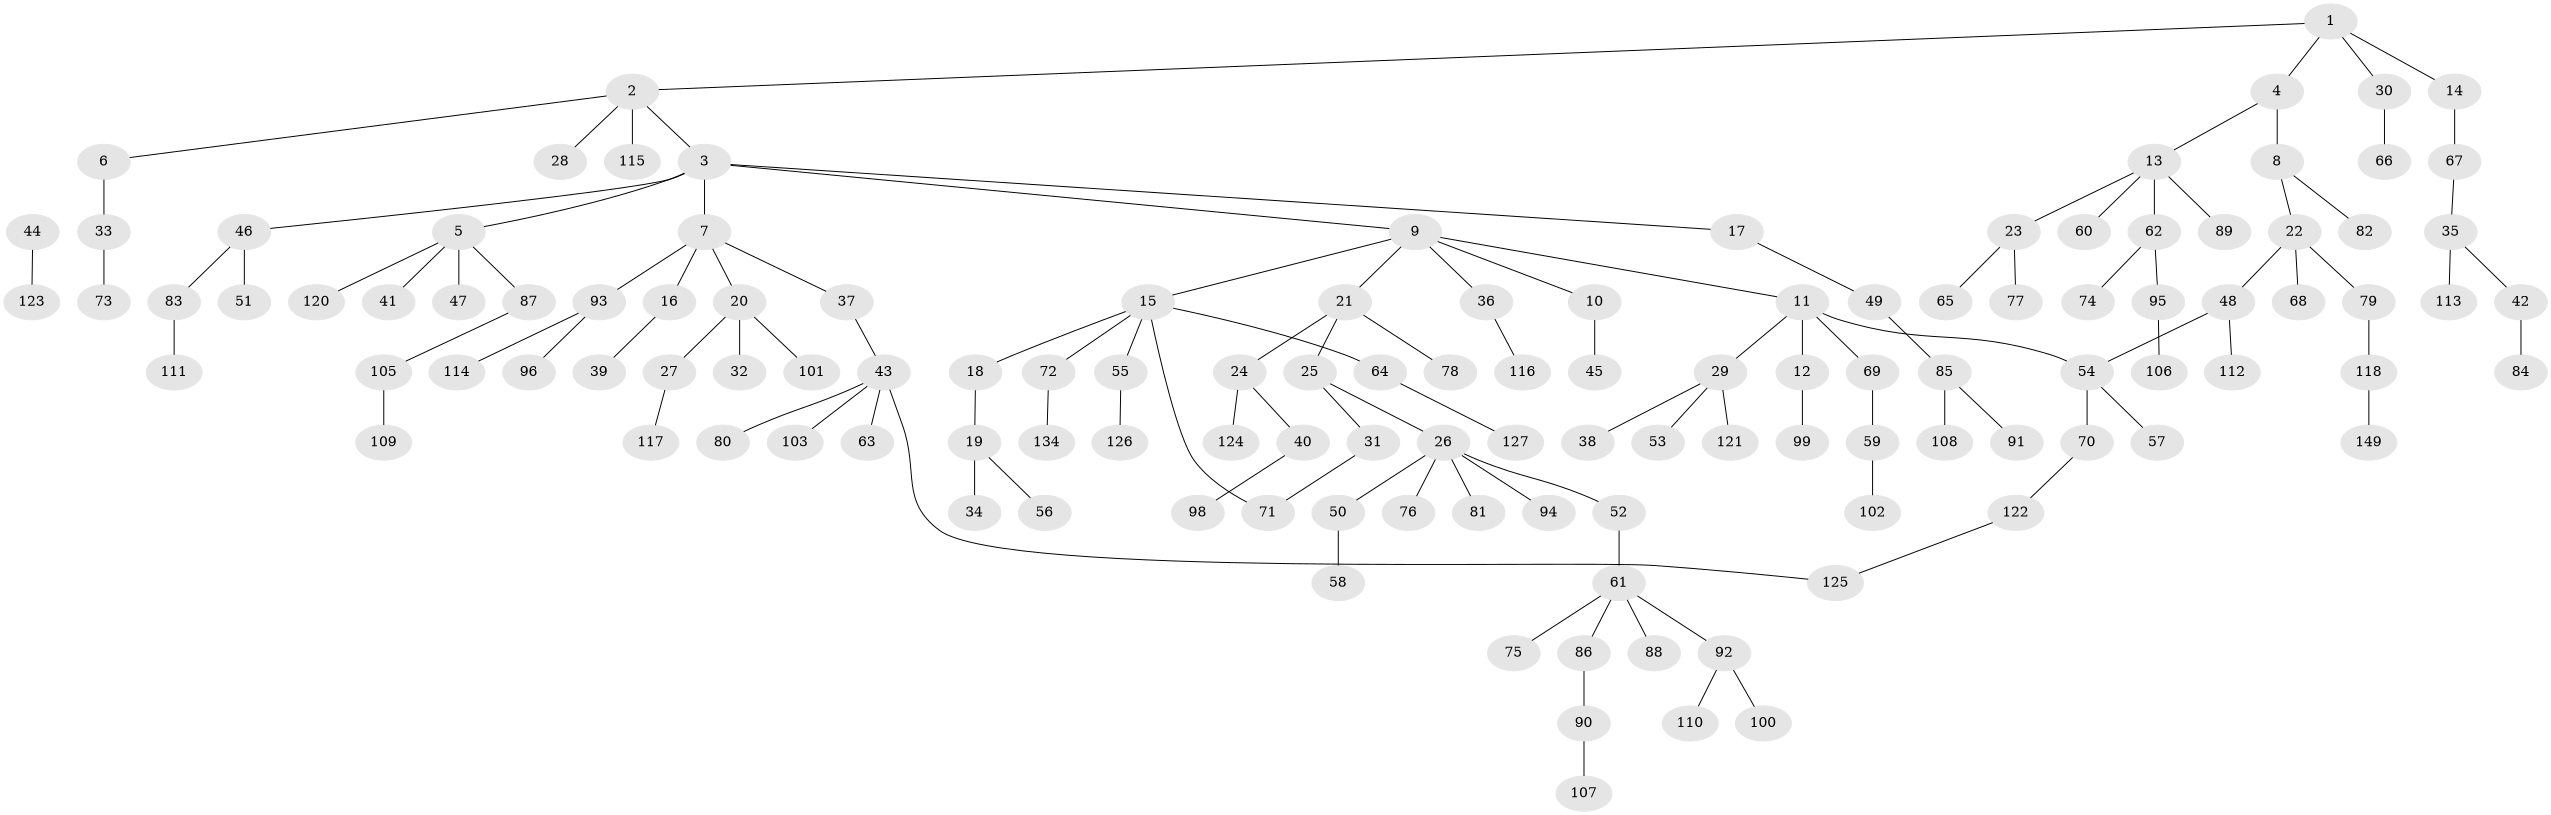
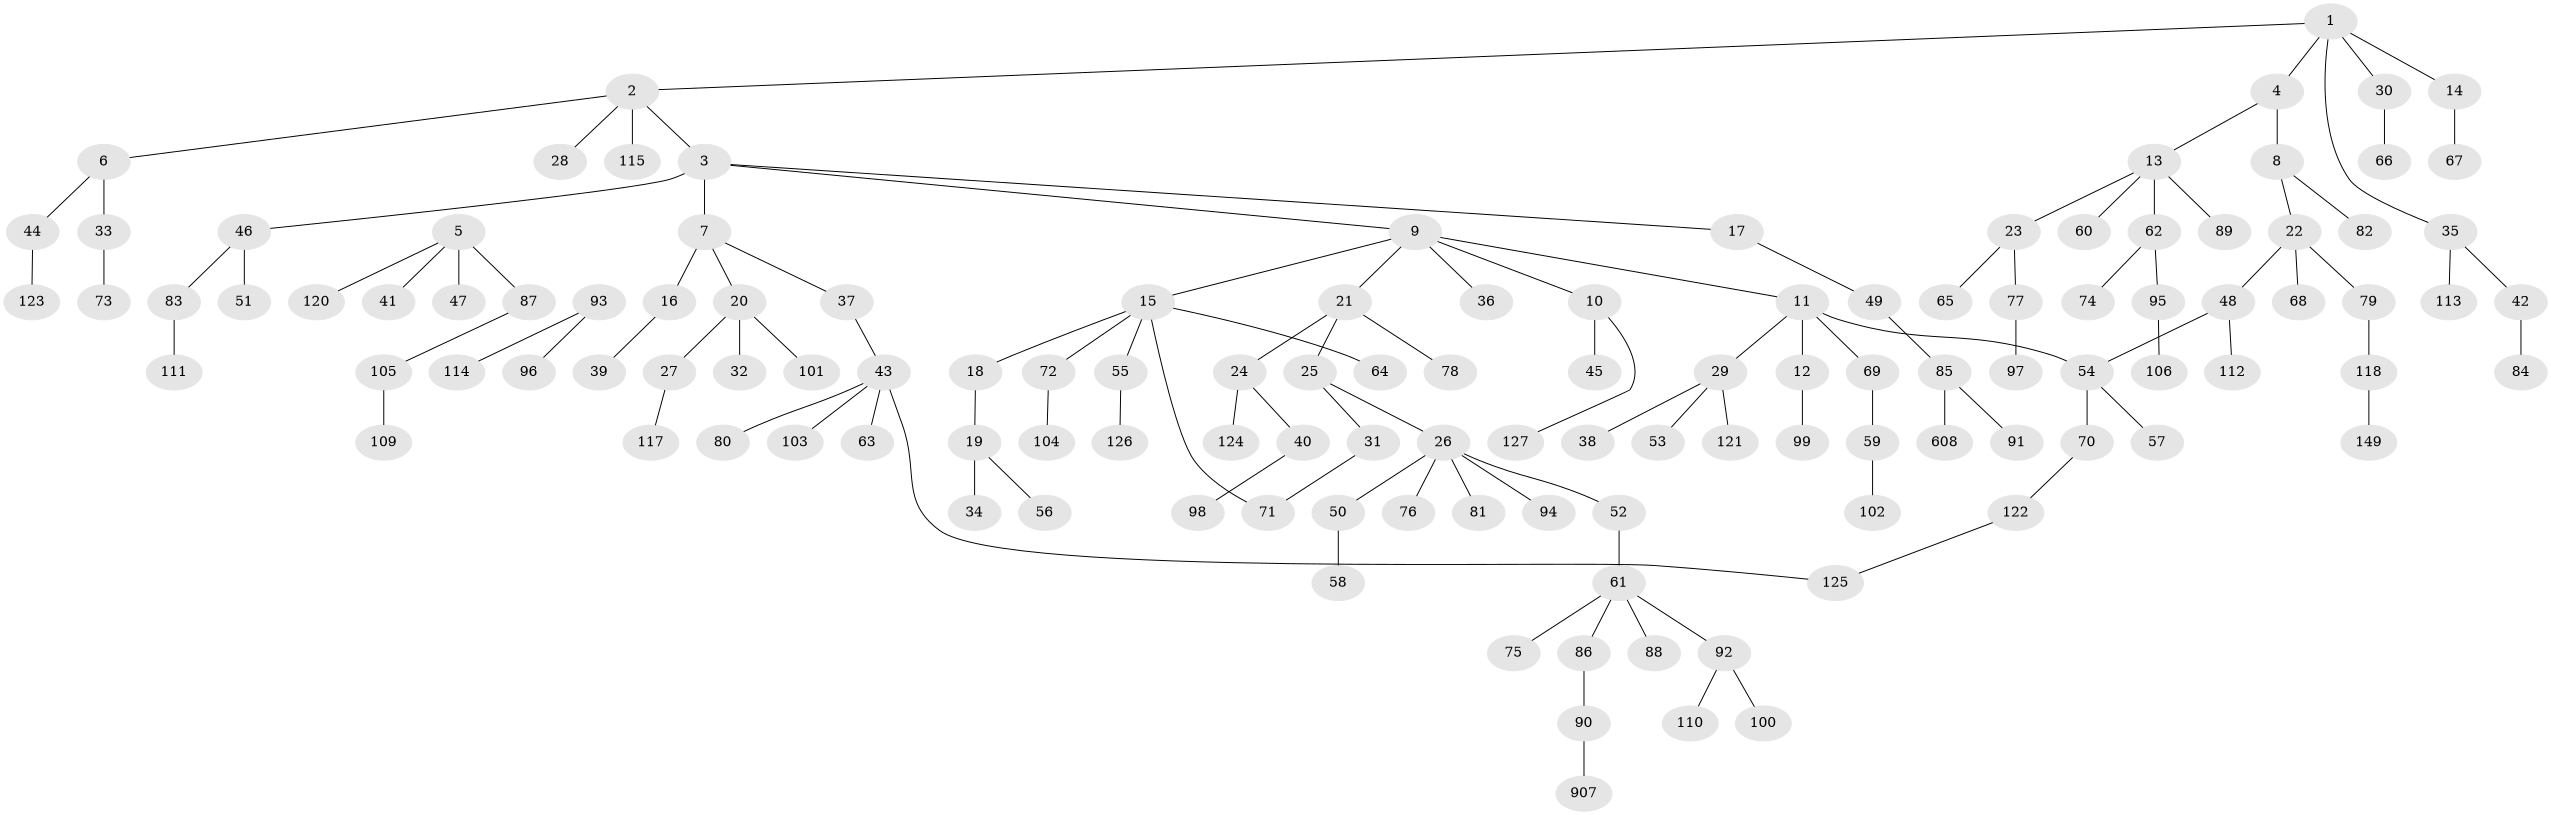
  graph {
    node [color=gray90 style=filled]
    1
    2
    4
    14
    30
    35
    3
    6
    28
    115
    8
    13
    67
    66
    42
    113
    5
    7
    9
    17
    46
    33
    44
    41
    47
    87
    120
    16
    20
    37
    93
    10
    11
    15
    21
    36
    49
    51
    83
    22
    82
    23
    60
    62
    89
    105
    73
    123
    39
    27
    32
    101
    43
    96
    114
    48
    68
    79
    45
    127
    12
    29
    54
    69
    18
    55
    64
    71
    72
    24
    25
    78
-   116
    99
    38
    53
    121
    57
    70
    59
    65
    77
    74
    95
    19
    126
-   104 [label=134]
+   104
    85
    34
    56
    117
    40
    124
    26
    31
    112
    118
+   97
    98
    50
    52
    76
    81
    94
    58
    61
    84
    63
    80
    103
    125
    111
    91
-   108
+   108 [label=608]
    75
    86
    88
    92
    122
    102
    90
    100
    110
    106
    n125 [label=149]
-   107
+   107 [label=907]
    109
    1 -- 2
    1 -- 4
    1 -- 14
    1 -- 30
-   67 -- 35
+   1 -- 35
    2 -- 3
    2 -- 6
    2 -- 28
    2 -- 115
    4 -- 8
    4 -- 13
    14 -- 67
    30 -- 66
    35 -- 42
    35 -- 113
-   3 -- 5
    3 -- 7
    3 -- 9
    3 -- 17
    3 -- 46
    6 -- 33
+   6 -- 44
    8 -- 22
    8 -- 82
    13 -- 23
    13 -- 60
    13 -- 62
    13 -- 89
    42 -- 84
    5 -- 41
    5 -- 47
    5 -- 87
    5 -- 120
    7 -- 16
    7 -- 20
    7 -- 37
-   7 -- 93
    9 -- 10
    9 -- 11
    9 -- 15
    9 -- 21
    9 -- 36
    17 -- 49
    46 -- 51
    46 -- 83
    33 -- 73
    44 -- 123
    87 -- 105
    16 -- 39
    20 -- 27
    20 -- 32
    20 -- 101
    37 -- 43
    93 -- 96
    93 -- 114
    10 -- 45
-   64 -- 127
+   10 -- 127
    11 -- 12
    11 -- 29
    11 -- 54
    11 -- 69
    15 -- 18
    15 -- 55
    15 -- 64
    15 -- 71
    15 -- 72
    21 -- 24
    21 -- 25
    21 -- 78
-   36 -- 116
    49 -- 85
    83 -- 111
    22 -- 48
    22 -- 68
    22 -- 79
    23 -- 65
    23 -- 77
    62 -- 74
    62 -- 95
    105 -- 109
    27 -- 117
    43 -- 63
    43 -- 80
    43 -- 103
    43 -- 125
    48 -- 54
    48 -- 112
    79 -- 118
    12 -- 99
    29 -- 38
    29 -- 53
    29 -- 121
    54 -- 57
    54 -- 70
    69 -- 59
    18 -- 19
    55 -- 126
    72 -- 104
    24 -- 40
    24 -- 124
    25 -- 26
    25 -- 31
    70 -- 122
    59 -- 102
+   77 -- 97
    95 -- 106
    19 -- 34
    19 -- 56
    85 -- 91
    85 -- 108
    40 -- 98
    26 -- 50
    26 -- 52
    26 -- 76
    26 -- 81
    26 -- 94
    31 -- 71
    118 -- n125
    50 -- 58
    52 -- 61
    61 -- 75
    61 -- 86
    61 -- 88
    61 -- 92
    86 -- 90
    92 -- 100
    92 -- 110
    122 -- 125
    90 -- 107
  }
